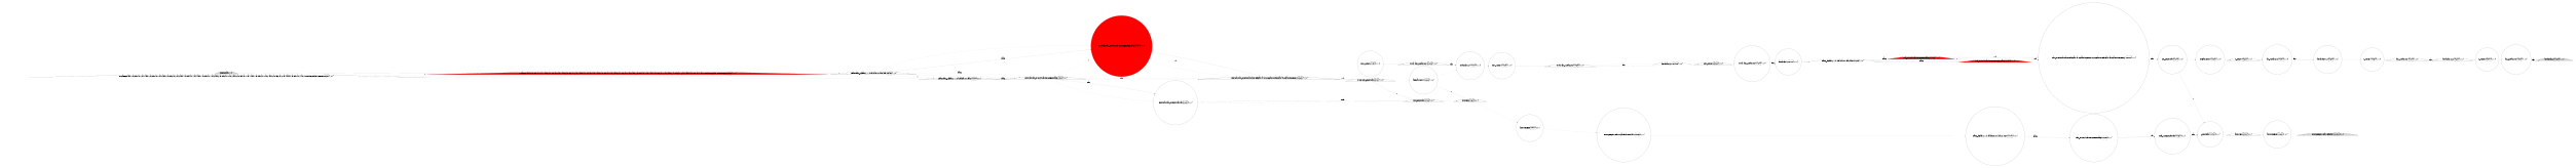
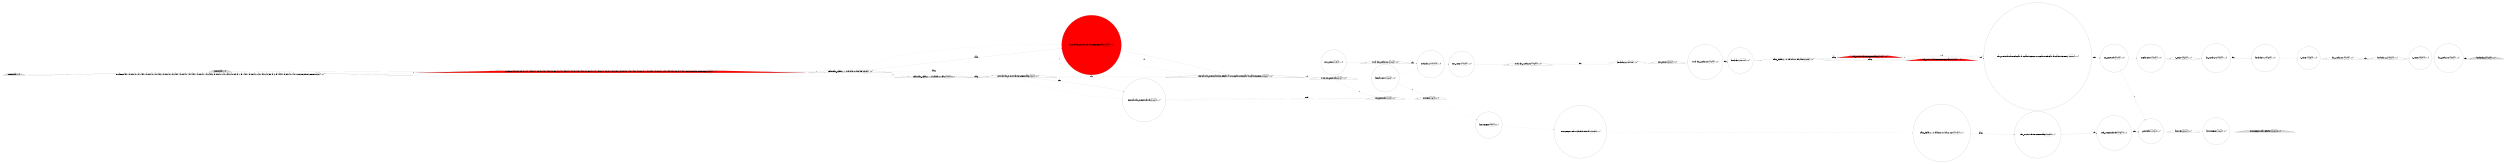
  digraph {
    rankdir=LR
    node [fillcolor=white shape=trapezium style=filled]
    edge [arrowhead=onormal style=dotted]
    n1 [label="maps2 = t2.getMaps(\"group\")@@@30@@@['1', '1', '0']" shape=circle]
    n2 [fillcolor=lightgray label="assertMaps(maps2,6,4)@@@31@@@['1', '1', '0']"]
    n3 [label="Tuple t0 = tuples.get(0)@@@9@@@['1', '1', '0']" shape=circle]
    n4 [label="List<Map> maps0 = t0.getMaps(\"group\")@@@10@@@['1', '1', '0']"]
    n5 [label="assertMaps(maps0,0,2,1,9)@@@11@@@['1', '1', '0']" shape=circle]
    n6 [label="estream = new ExceptionStream(stream)@@@13@@@['0', '0', '1']" shape=circle]
    n7 [label="t = getTuple(estream)@@@14@@@['0', '0', '1']" shape=circle]
    n8 [label="assertTrue(t.EOF)@@@15@@@['0', '0', '1']"]
    n9 [label="t1 = tuples.get(1)@@@26@@@['1', '1', '0']" shape=circle]
    n10 [label="maps1 = t1.getMaps(\"group\")@@@27@@@['1', '1', '0']"]
    n11 [label="assertMaps(maps1,8,7,5,3)@@@28@@@['1', '1', '0']"]
    n12 [fillcolor=lightgray label="assertTrue(t.getException().contains(\"undefined field:\"))@@@17@@@['0', '0', '1']"]
    n13 [fillcolor=red label="new UpdateRequest().add(id,\"0\",\"a_s\",\"hello0\",\"a_i\",\"0\",\"a_f\",\"1\").add(id,\"2\",\"a_s\",\"hello0\",\"a_i\",\"2\",\"a_f\",\"2\").add(id,\"3\",\"a_s\",\"hello3\",\"a_i\",\"3\",\"a_f\",\"3\").add(id,\"4\",\"a_s\",\"hello4\",\"a_i\",\"4\",\"a_f\",\"4\").add(id,\"1\",\"a_s\",\"hello0\",\"a_i\",\"1\",\"a_f\",\"5\").add(id,\"5\",\"a_s\",\"hello3\",\"a_i\",\"10\",\"a_f\",\"6\").add(id,\"6\",\"a_s\",\"hello4\",\"a_i\",\"11\",\"a_f\",\"7\").add(id,\"7\",\"a_s\",\"hello3\",\"a_i\",\"12\",\"a_f\",\"8\").add(id,\"8\",\"a_s\",\"hello3\",\"a_i\",\"13\",\"a_f\",\"9\").add(id,\"9\",\"a_s\",\"hello0\",\"a_i\",\"14\",\"a_f\",\"10\").commit(cluster.getSolrClient(),COLLECTIONORALIAS)@@@3@@@['0', '1', '0']"]
    n14 [label="SolrParams sParamsA = mapParams(\"q\",\"*:*\",\"fl\",\"id,a_s, a_i, a_f\",\"sort\",\"a_s asc , a_f asc\")@@@4@@@['1', '1', '0']"]
    n15 [fillcolor=red label="CloudSolrStream stream = new CloudSolrStream(zkHost,COLLECTIONORALIAS,sParamsA)@@@5@@@['0', '1', '0']" shape=circle]
    n16 [label="CloudSolrStream stream = new CloudSolrStream(zkHost,COLLECTION,sParamsA)@@@5@@@['1', '0', '1']"]
    n17 [label="SolrParams sParamsA = mapParams(\"q\",\"*:*\",\"fl\",\"a_s,a_i,a_f,blah\",\"sort\",\"blah asc\")@@@4@@@['0', '0', '1']"]
    n18 [label="assertEquals(3,tuples.size())@@@8@@@['1', '1', '0']" shape=circle]
    n19 [label="assertTrue(t.EOF)@@@8@@@['0', '0', '1']"]
    n20 [label="assertTrue(t.EXCEPTION)@@@9@@@['0', '0', '1']" shape=circle]
    n21 [label="Tuple t1 = tuples.get(1)@@@12@@@['1', '1', '0']" shape=circle]
    n22 [label="List<Map> maps1 = t1.getMaps(\"group\")@@@13@@@['1', '1', '0']"]
    n23 [label="assertMaps(maps1,3,5,7,8)@@@14@@@['1', '1', '0']"]
    n24 [label="assertTrue(t.EXCEPTION)@@@16@@@['0', '0', '1']" shape=circle]
    n25 [label="Tuple t2 = tuples.get(2)@@@15@@@['1', '1', '0']"]
    n26 [label="ReducerStream rstream = new ReducerStream(stream,new FieldEqualitor(\"a_s\"),new GroupOperation(new FieldComparator(\"a_f\",ComparatorOrder.ASCENDING),5))@@@6@@@['1', '1', '0']"]
    n27 [label="List<Tuple> tuples = getTuples(rstream)@@@7@@@['1', '1', '0']"]
    n28 [label="Tuple t = getTuple(estream)@@@7@@@['0', '0', '1']"]
    n29 [label="rstream = new ReducerStream(stream,new FieldComparator(\"a_s\",ComparatorOrder.ASCENDING),new GroupOperation(new FieldComparator(\"a_f\",ComparatorOrder.DESCENDING),5))@@@20@@@['1', '1', '0']" shape=circle]
    n30 [label="tuples = getTuples(rstream)@@@21@@@['1', '1', '0']" shape=circle]
    n31 [label="assertEquals(3,tuples.size())@@@22@@@['1', '1', '0']" shape=circle]
    n32 [label="stream = new CloudSolrStream(zkHost,COLLECTION,sParamsA)@@@12@@@['0', '0', '1']" shape=circle]
    n33 [label="assertTrue(t.getException().contains(\"sort param field can't be found: blah\"))@@@10@@@['0', '0', '1']" shape=circle]
    n34 [label="assertMaps(maps2,4,6)@@@17@@@['1', '1', '0']" shape=circle]
    n35 [label="sParamsA = mapParams(\"q\",\"*:*\",\"fl\",\"id,a_s, a_i, a_f\",\"sort\",\"a_s asc , a_f asc\")@@@18@@@['1', '1', '0']"]
    n36 [fillcolor=red label="stream = new CloudSolrStream(zkHost,COLLECTION,sParamsA)@@@19@@@['1', '0', '0']"]
    n37 [fillcolor=red label="stream = new CloudSolrStream(zkHost,COLLECTIONORALIAS,sParamsA)@@@19@@@['0', '1', '0']"]
    n38 [label="ExceptionStream estream = new ExceptionStream(stream)@@@6@@@['0', '0', '1']" shape=circle]
    n39 [label="sParamsA = mapParams(\"q\",\"*:*\",\"fl\",\"a_s,a_i,a_f,score\",\"sort\",\"a_s asc\",\"qt\",\"/export\")@@@11@@@['0', '0', '1']" shape=circle]
    n40 [label="new UpdateRequest().add(id,\"0\",\"a_s\",\"hello0\",\"a_i\",\"0\",\"a_f\",\"1\").add(id,\"2\",\"a_s\",\"hello0\",\"a_i\",\"2\",\"a_f\",\"2\").add(id,\"3\",\"a_s\",\"hello3\",\"a_i\",\"3\",\"a_f\",\"3\").add(id,\"4\",\"a_s\",\"hello4\",\"a_i\",\"4\",\"a_f\",\"4\").add(id,\"1\",\"a_s\",\"hello0\",\"a_i\",\"1\",\"a_f\",\"5\").add(id,\"5\",\"a_s\",\"hello3\",\"a_i\",\"10\",\"a_f\",\"6\").add(id,\"6\",\"a_s\",\"hello4\",\"a_i\",\"11\",\"a_f\",\"7\").add(id,\"7\",\"a_s\",\"hello3\",\"a_i\",\"12\",\"a_f\",\"8\").add(id,\"8\",\"a_s\",\"hello3\",\"a_i\",\"13\",\"a_f\",\"9\").add(id,\"9\",\"a_s\",\"hello0\",\"a_i\",\"14\",\"a_f\",\"10\").commit(cluster.getSolrClient(),COLLECTION)@@@3@@@['1', '0', '1']"]
+   n41 [fillcolor=lightgray label="testReducerStream['1', '0', '0']"]
    n42 [label="List<Map> maps2 = t2.getMaps(\"group\")@@@16@@@['1', '1', '0']" shape=circle]
    n43 [label="maps0 = t0.getMaps(\"group\")@@@24@@@['1', '1', '0']" shape=circle]
    n44 [label="assertMaps(maps0,9,1,2,0)@@@25@@@['1', '1', '0']" shape=circle]
    n45 [label="t2 = tuples.get(2)@@@29@@@['1', '1', '0']" shape=circle]
    n46 [label="t0 = tuples.get(0)@@@23@@@['1', '1', '0']"]
    n47 [fillcolor=lightgray label="testReducerStream['0', '1', '0']"]
    n1 -> n2
    n1 -> n2 [arrowhead=diamond label=maps2]
    n3 -> n4 [arrowhead=diamond style=dashed]
    n4 -> n5 [label=maps0 style=dashed]
    n4 -> n5 [arrowhead=diamond]
    n5 -> n21 [arrowhead=diamond]
    n6 -> n7 [arrowhead=diamond label=estream style=dashed]
    n6 -> n7 [arrowhead=diamond style=dashed]
    n7 -> n8
    n8 -> n24 [style=dashed]
    n9 -> n10 [style=dashed]
    n10 -> n11 [arrowhead=diamond]
    n10 -> n11 [arrowhead=diamond label=maps1]
    n11 -> n45 [style=dashed]
    n13 -> n14 [arrowhead=diamond style=dashed]
    n14 -> n15
    n14 -> n15 [arrowhead=diamond label=sParamsA style=dashed]
    n14 -> n16 [label=sParamsA]
    n14 -> n16 [arrowhead=diamond]
    n14 -> n17 [arrowhead=diamond label=0]
    n15 -> n26 [style=dashed]
    n15 -> n26 [label=stream]
    n16 -> n15 [label=0]
    n16 -> n26
    n16 -> n26 [arrowhead=diamond label=stream]
    n16 -> n38 [arrowhead=diamond label=stream style=dashed]
    n16 -> n38
    n17 -> n16 [arrowhead=diamond style=dashed]
    n17 -> n16 [arrowhead=diamond label=sParamsA style=dashed]
    n18 -> n5
    n18 -> n19 [label=0 style=dashed]
    n19 -> n20 [arrowhead=diamond]
    n20 -> n33 [arrowhead=diamond]
    n21 -> n22 [arrowhead=diamond style=dashed]
    n22 -> n23
    n22 -> n23 [label=maps1 style=dashed]
    n23 -> n25 [arrowhead=diamond]
    n24 -> n12
    n25 -> n42
    n26 -> n27 [label=rstream]
    n26 -> n27 [style=dashed]
    n27 -> n18 [style=dashed]
    n27 -> n28 [arrowhead=diamond label=0 style=dashed]
    n28 -> n19 [arrowhead=diamond]
    n29 -> n30 [arrowhead=diamond]
    n29 -> n30 [arrowhead=diamond label=rstream]
    n30 -> n7 [arrowhead=diamond label=0 style=dashed]
    n30 -> n31 [arrowhead=diamond]
    n31 -> n46 [arrowhead=diamond style=dashed]
    n32 -> n6 [arrowhead=diamond label=stream style=dashed]
    n32 -> n6 [arrowhead=diamond]
    n33 -> n39
    n34 -> n35 [arrowhead=diamond style=dashed]
    n35 -> n36 [label=sParamsA]
    n35 -> n36 [style=dashed]
    n35 -> n37 [label=sParamsA style=dashed]
    n35 -> n37 [style=dashed]
    n36 -> n29
    n36 -> n29 [label=stream style=dashed]
    n36 -> n37 [label=0 style=dashed]
    n37 -> n29 [arrowhead=diamond label=stream]
    n37 -> n29 [arrowhead=diamond]
    n38 -> n28 [label=estream style=dashed]
    n38 -> n28
    n39 -> n32 [arrowhead=diamond label=sParamsA]
    n39 -> n32
    n40 -> n13 [label=0]
    n40 -> n14
    n40 -> n17
+   n41 -> n40 [style=dashed]
    n42 -> n34
    n42 -> n34 [arrowhead=diamond label=maps2]
    n43 -> n44 [label=maps0 style=dashed]
    n43 -> n44
    n44 -> n9
    n45 -> n1
    n46 -> n43 [arrowhead=diamond style=dashed]
    n47 -> n13 [style=dashed]
  }
